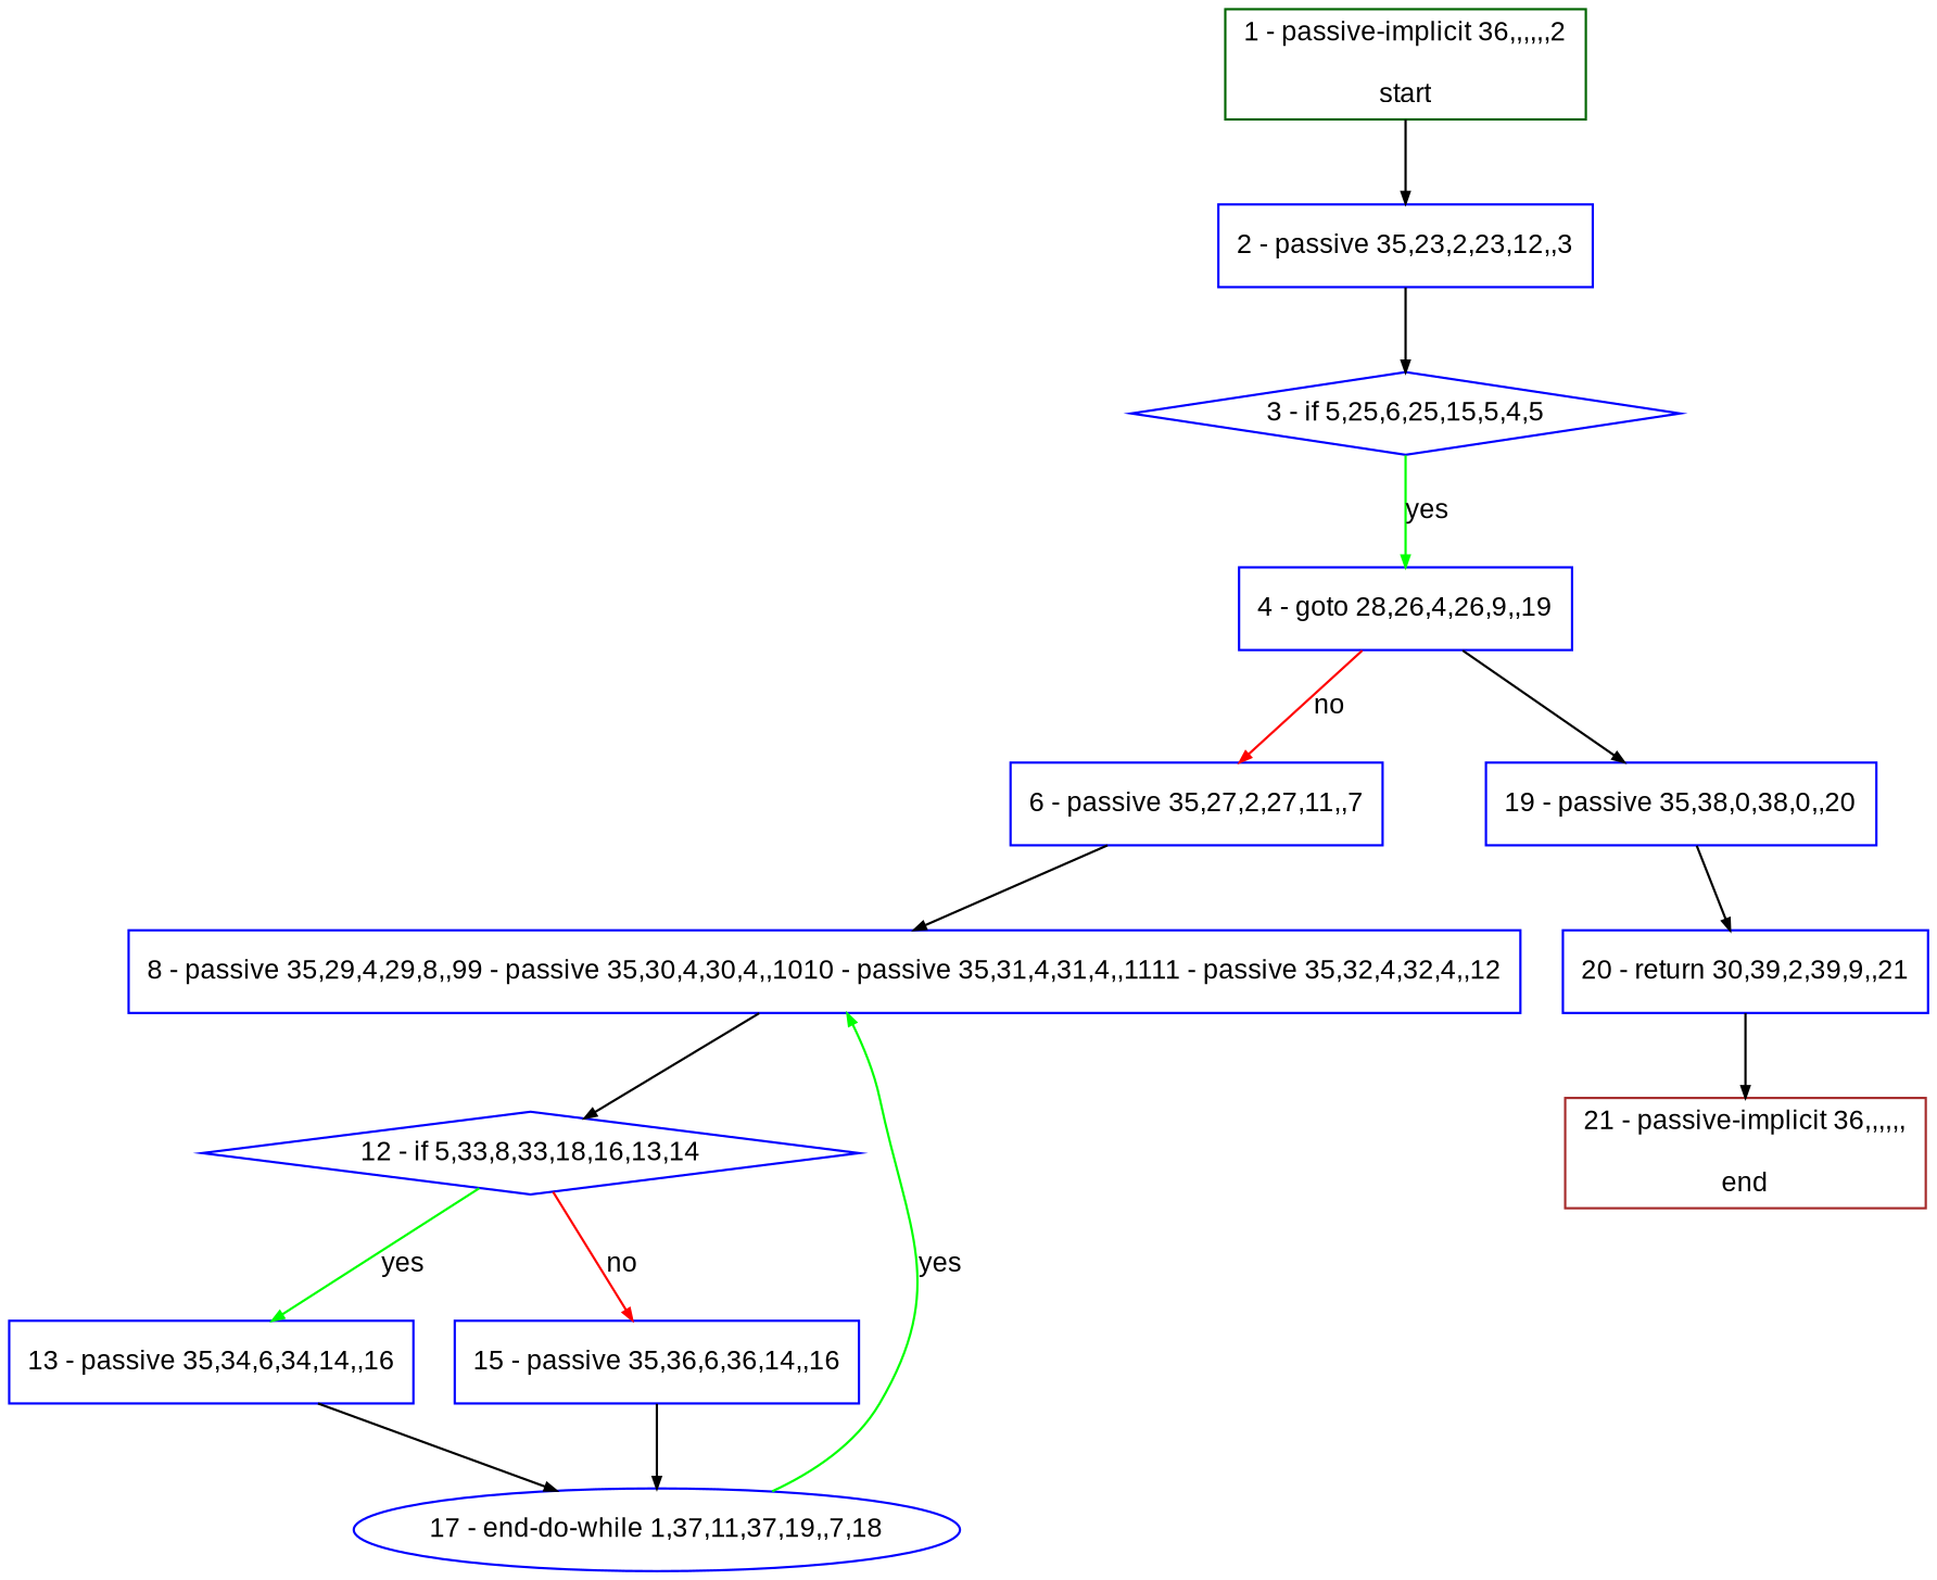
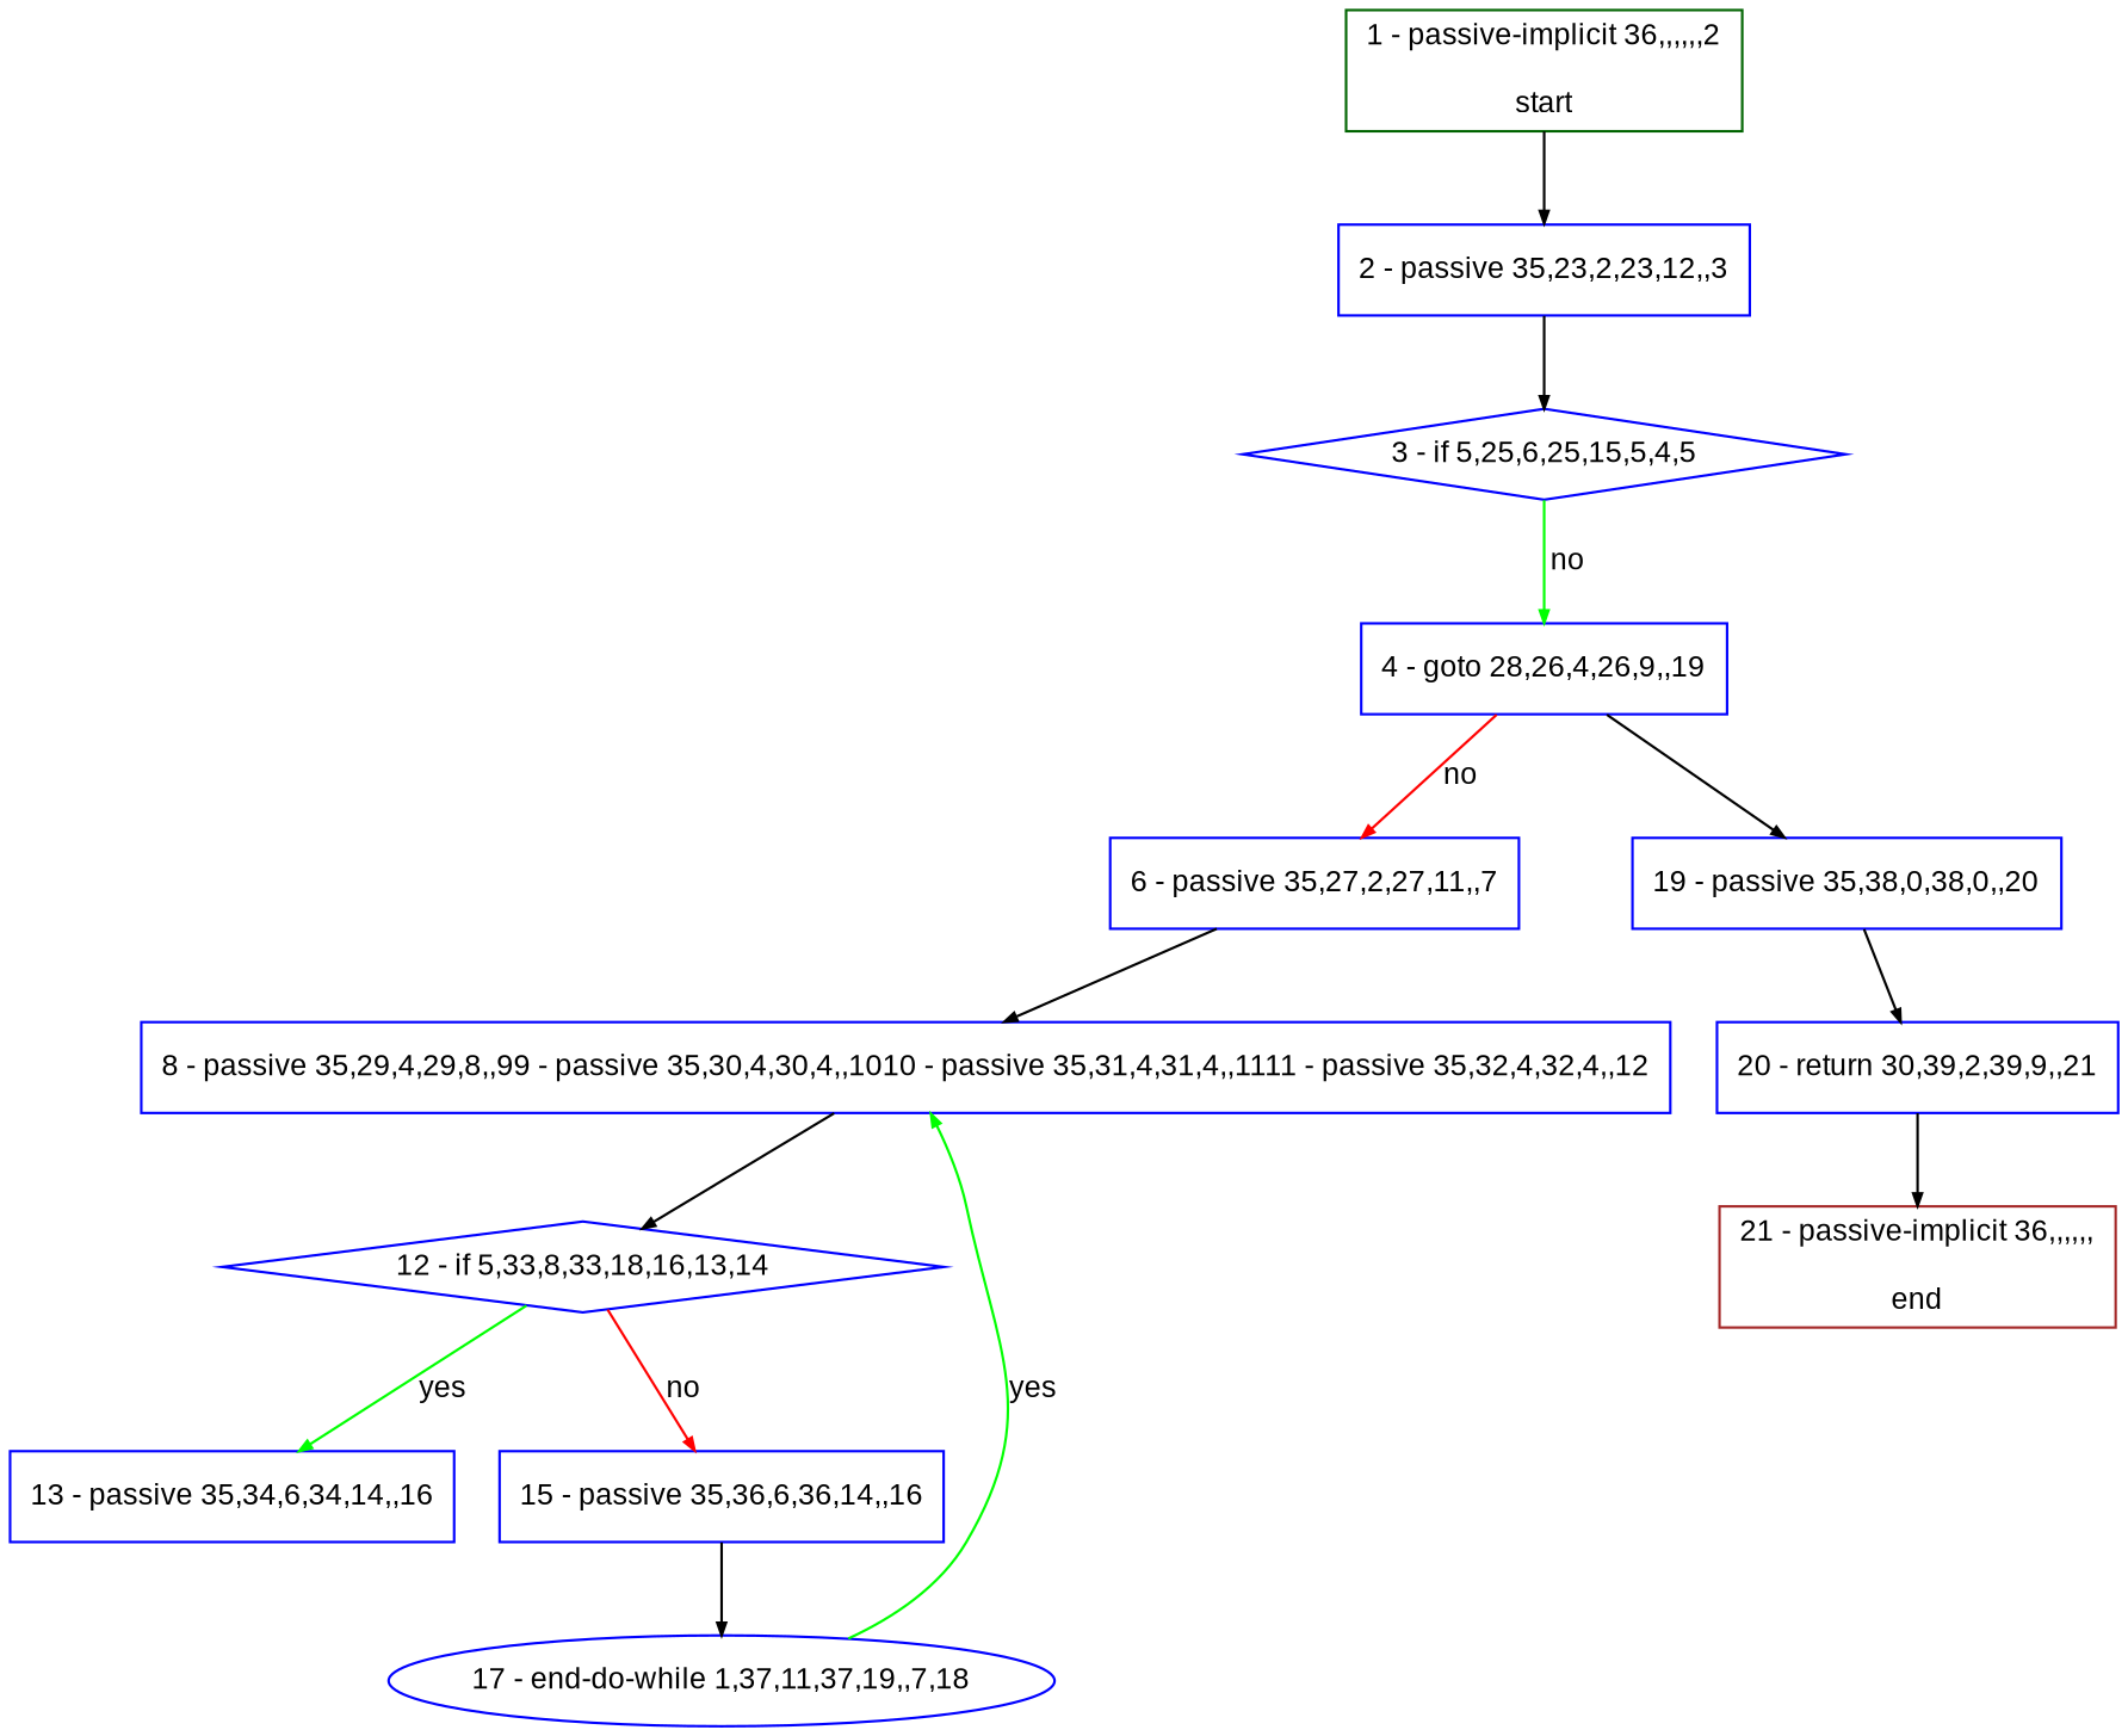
  digraph {
    bgcolor=white
    compound=true
    fillcolor="#FFFFCC"
    fontname=Arial
    fontsize=12
    pack=true
    packmode=clust
    style="rounded,filled"
    node [color="#0000ff" compound=true fillcolor="#ffffff" fixedsize=false fontname=Arial fontsize=12 node_initialized=no shape=box style=filled]
    edge [arrowhead=normal arrowsize=0.5 arrowtail=none color="#000000" compound=true dir=forward fontcolor=black fontname=Arial fontsize=12]
    n1 [label="2 - passive 35,23,2,23,12,,3"]
    n2 [label="3 - if 5,25,6,25,15,5,4,5" shape=diamond]
    n3 [label="4 - goto 28,26,4,26,9,,19"]
    n4 [color="#006400" label="1 - passive-implicit 36,,,,,,2\n\nstart"]
    n5 [label="6 - passive 35,27,2,27,11,,7"]
    n6 [label="19 - passive 35,38,0,38,0,,20"]
    n7 [label="8 - passive 35,29,4,29,8,,99 - passive 35,30,4,30,4,,1010 - passive 35,31,4,31,4,,1111 - passive 35,32,4,32,4,,12"]
    n8 [label="20 - return 30,39,2,39,9,,21"]
    n9 [label="12 - if 5,33,8,33,18,16,13,14" shape=diamond]
    n10 [color="#a52a2a" label="21 - passive-implicit 36,,,,,,\n\nend"]
    n11 [label="13 - passive 35,34,6,34,14,,16"]
    n12 [label="15 - passive 35,36,6,36,14,,16"]
    n13 [label="17 - end-do-while 1,37,11,37,19,,7,18" shape=oval]
    n1 -> n2
-   n2 -> n3 [color="#00ff00" label=yes]
+   n2 -> n3 [color="#00ff00" label=no]
    n3 -> n5 [color="#ff0000" label=no]
    n3 -> n6
    n4 -> n1
    n5 -> n7
    n6 -> n8
    n7 -> n9
    n8 -> n10
    n9 -> n11 [color="#00ff00" label=yes]
    n9 -> n12 [color="#ff0000" label=no]
-   n11 -> n13
    n12 -> n13
    n13 -> n7 [color="#00ff00" label=yes]
  }
